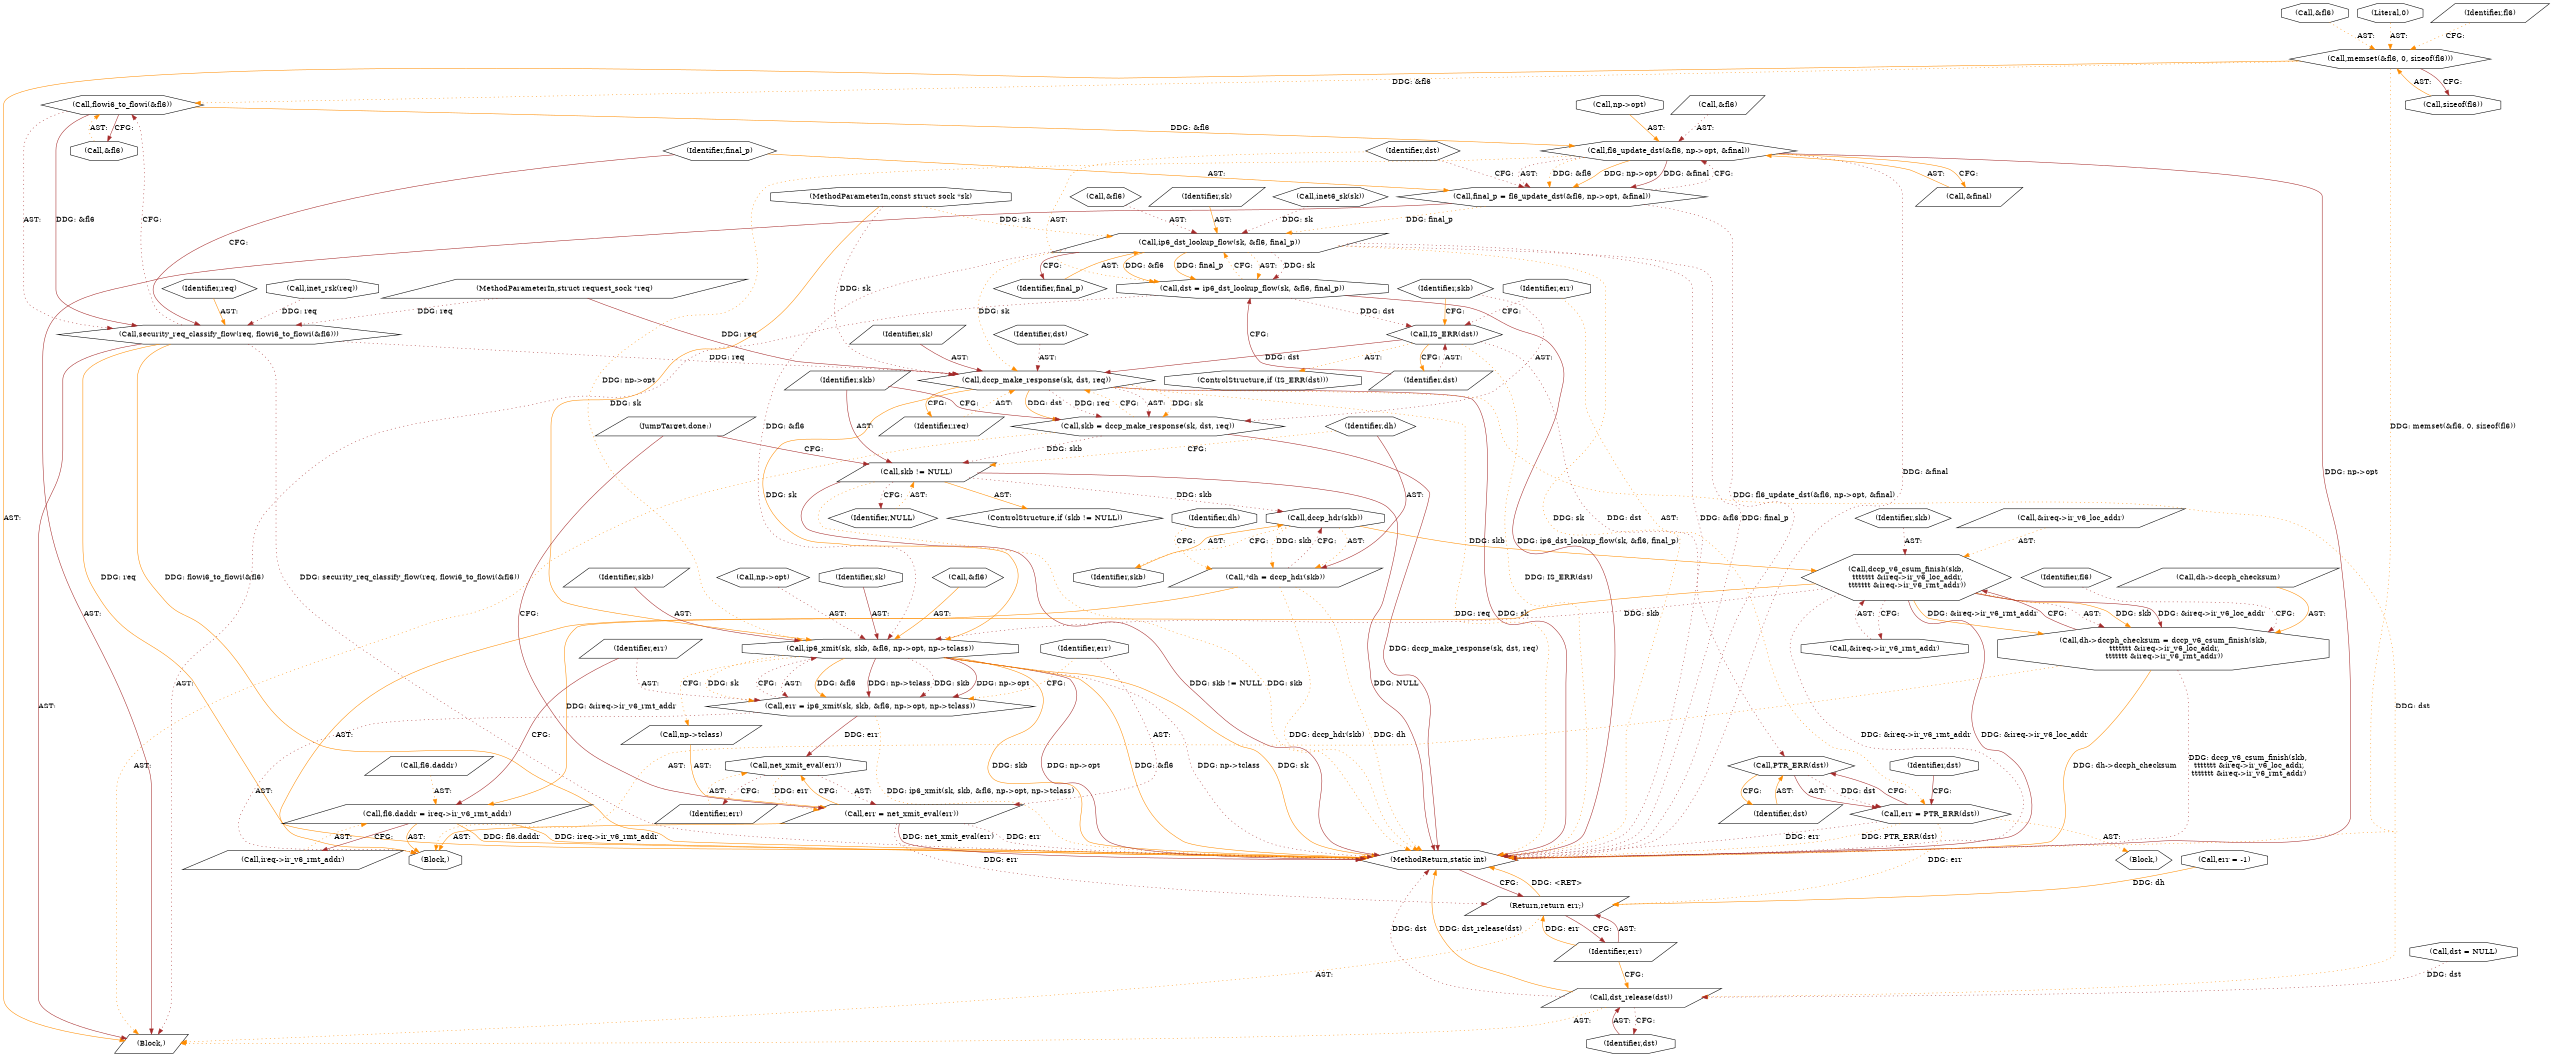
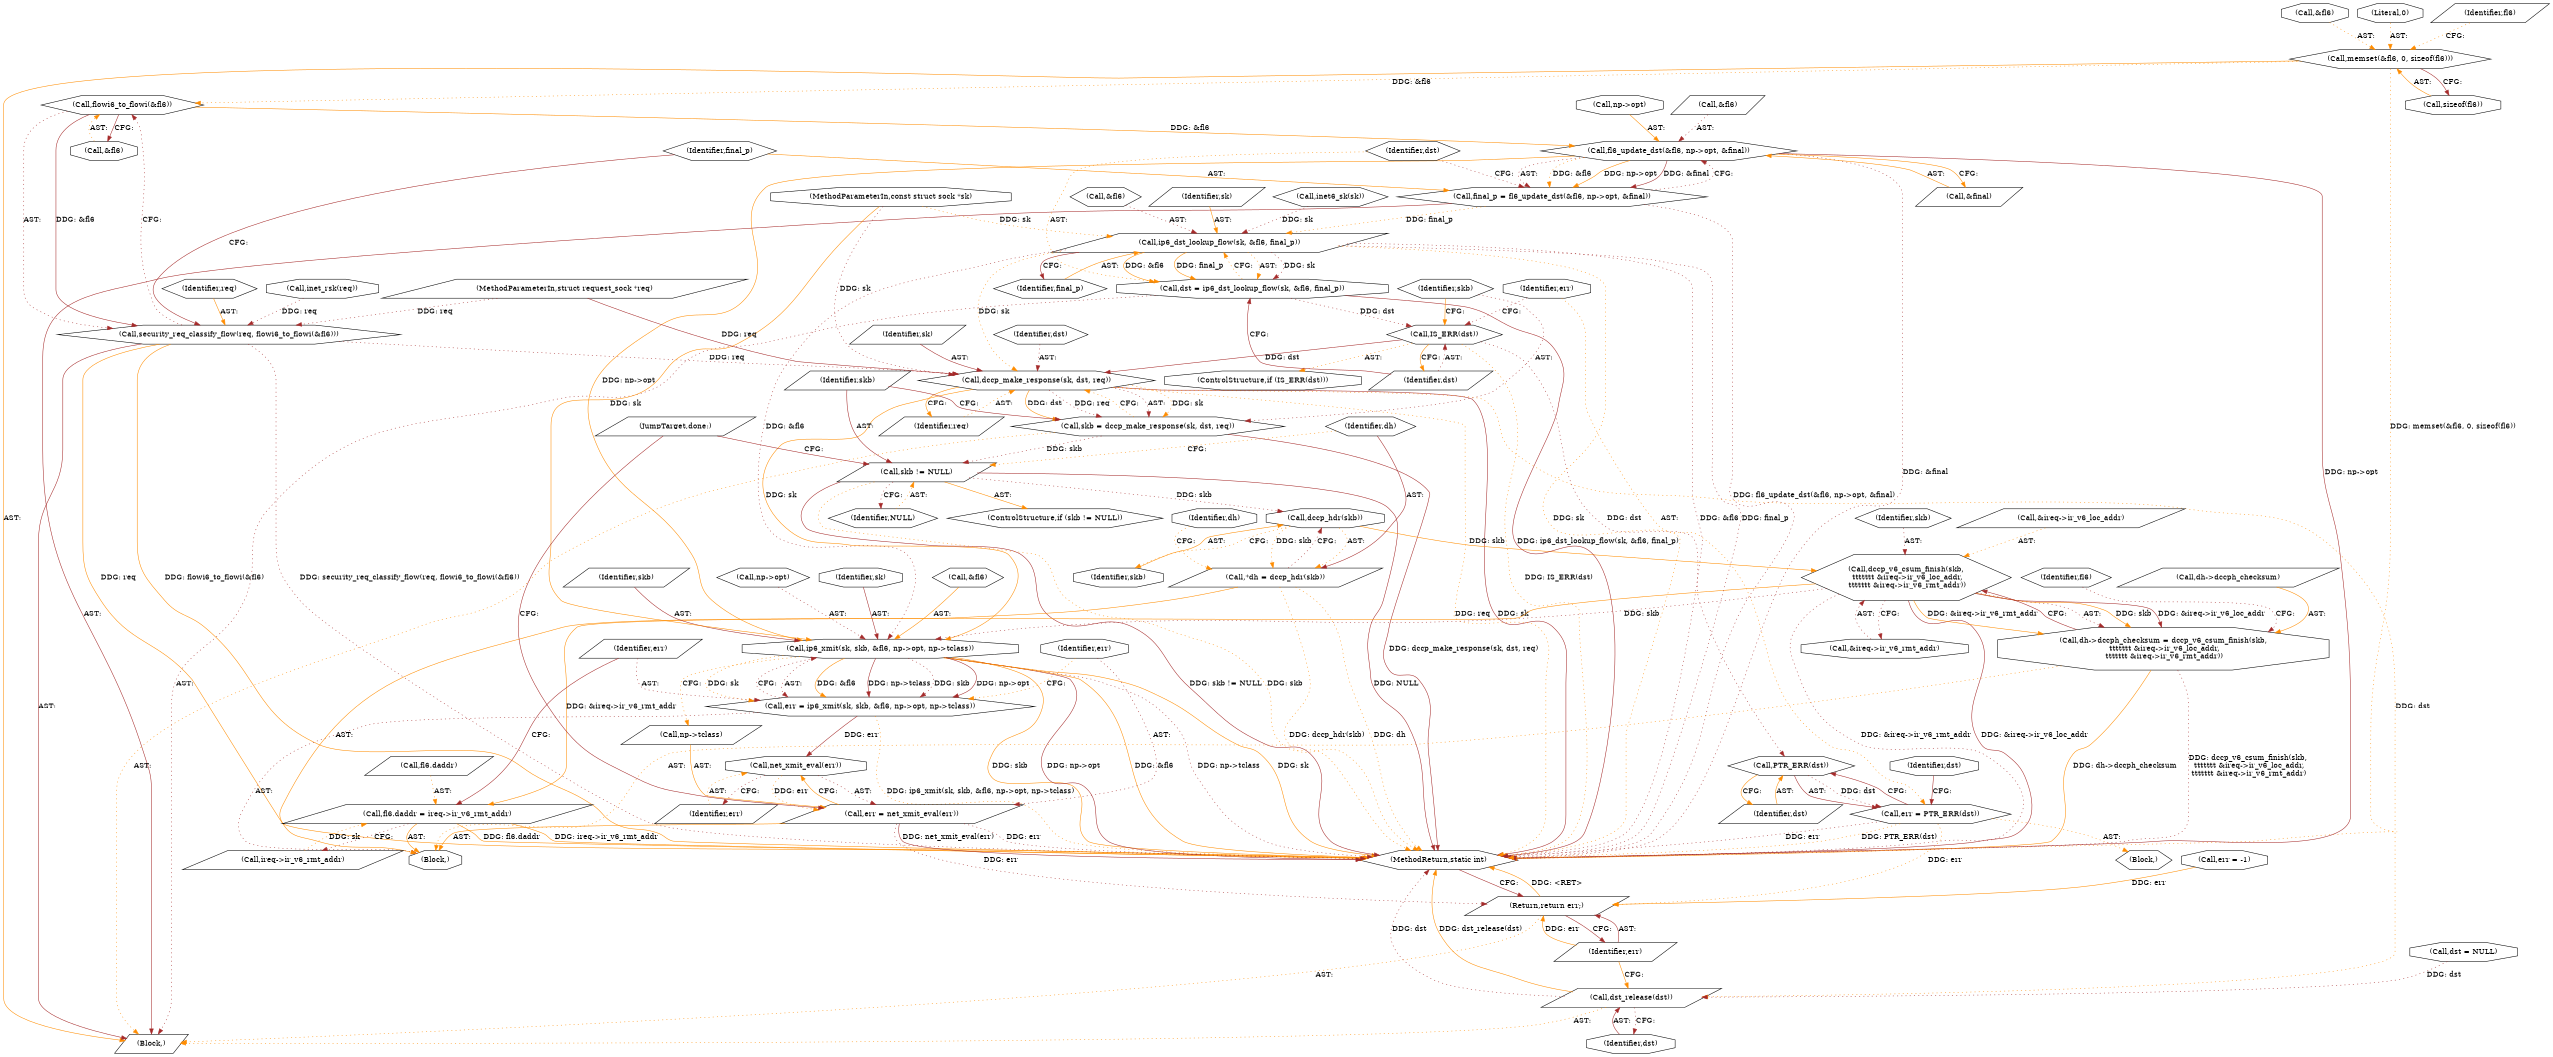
  digraph {
    fontname="DejaVu Serif"
    node [fontname="DejaVu Serif" shape=hexagon]
    edge [color=brown fontname="DejaVu Serif" style=dotted]
    n1 [label="(Call,memset(&fl6, 0, sizeof(fl6)))"]
    n2 [label="(Call,flowi6_to_flowi(&fl6))"]
    n3 [label="(Call,sizeof(fl6))" shape=octagon]
    n4 [label="(Block,)" shape=parallelogram]
    n5 [label="(MethodReturn,static int)"]
    n6 [label="(Call,security_req_classify_flow(req, flowi6_to_flowi(&fl6)))"]
    n7 [label="(Call,fl6_update_dst(&fl6, np->opt, &final))"]
    n8 [label="(Call,&fl6)" shape=octagon]
    n9 [label="(Return,return err;)" shape=parallelogram]
    n10 [label="(Call,dccp_make_response(sk, dst, req))"]
    n11 [label="(Call,ip6_xmit(sk, skb, &fl6, np->opt, np->tclass))" shape=octagon]
    n12 [label="(Call,final_p = fl6_update_dst(&fl6, np->opt, &final))"]
    n13 [label="(Call,&final)" shape=parallelogram]
    n14 [label="(Call,skb = dccp_make_response(sk, dst, req))"]
    n15 [label="(Call,dst_release(dst))" shape=parallelogram]
    n16 [label="(Identifier,req)" shape=parallelogram]
    n17 [label="(Call,skb != NULL)" shape=parallelogram]
    n18 [label="(Call,err = ip6_xmit(sk, skb, &fl6, np->opt, np->tclass))"]
    n19 [label="(Call,np->tclass)" shape=parallelogram]
    n20 [label="(Identifier,dst)" shape=octagon]
    n21 [label="(Call,dccp_hdr(skb))" shape=octagon]
    n22 [label="(Identifier,NULL)"]
    n23 [label="(ControlStructure,if (skb != NULL))"]
    n24 [label="(Call,*dh = dccp_hdr(skb))" shape=parallelogram]
    n25 [label="(Call,dccp_v6_csum_finish(skb,\n \t\t\t\t\t\t\t &ireq->ir_v6_loc_addr,\n \t\t\t\t\t\t\t &ireq->ir_v6_rmt_addr))"]
    n26 [label="(Identifier,skb)" shape=octagon]
    n27 [label="(Block,)" shape=octagon]
    n28 [label="(Call,dh->dccph_checksum = dccp_v6_csum_finish(skb,\n \t\t\t\t\t\t\t &ireq->ir_v6_loc_addr,\n \t\t\t\t\t\t\t &ireq->ir_v6_rmt_addr))" shape=octagon]
    n29 [label="(Call,fl6.daddr = ireq->ir_v6_rmt_addr)" shape=parallelogram]
    n30 [label="(Call,&ireq->ir_v6_rmt_addr)" shape=octagon]
    n31 [label="(Call,ireq->ir_v6_rmt_addr)" shape=parallelogram]
    n32 [label="(Call,net_xmit_eval(err))" shape=octagon]
    n33 [label="(Call,err = net_xmit_eval(err))" shape=parallelogram]
    n34 [label="(Identifier,err)" shape=parallelogram]
    n35 [label="(Identifier,err)" shape=parallelogram]
    n36 [label="(Call,ip6_dst_lookup_flow(sk, &fl6, final_p))" shape=parallelogram]
    n37 [label="(Call,dst = ip6_dst_lookup_flow(sk, &fl6, final_p))" shape=octagon]
    n38 [label="(Identifier,final_p)"]
    n39 [label="(Call,IS_ERR(dst))"]
    n40 [label="(Call,PTR_ERR(dst))"]
    n41 [label="(ControlStructure,if (IS_ERR(dst)))" shape=octagon]
    n42 [label="(Identifier,dst)" shape=parallelogram]
    n43 [label="(Call,err = PTR_ERR(dst))"]
    n44 [label="(Identifier,dst)" shape=parallelogram]
    n45 [label="(Block,)"]
    n46 [label="(Identifier,final_p)"]
    n47 [label="(Identifier,fl6)"]
    n48 [label="(Identifier,sk)" shape=octagon]
    n49 [label="(Call,np->opt)" shape=octagon]
    n50 [label="(Call,&ireq->ir_v6_loc_addr)" shape=parallelogram]
    n51 [label="(Identifier,req)"]
    n52 [label="(Identifier,dh)"]
    n53 [label="(Call,&fl6)"]
    n54 [label="(Identifier,sk)" shape=parallelogram]
    n55 [label="(Call,dst = NULL)" shape=octagon]
    n56 [label="(Identifier,err)" shape=parallelogram]
    n57 [label="(Identifier,sk)" shape=parallelogram]
    n58 [label="(Identifier,skb)" shape=parallelogram]
    n59 [label="(Call,&fl6)" shape=parallelogram]
    n60 [label="(MethodParameterIn,const struct sock *sk)" shape=octagon]
    n61 [label="(Call,err = -1)" shape=octagon]
    n62 [label="(Identifier,dst)"]
    n63 [label="(Identifier,err)" shape=octagon]
    n64 [label="(JumpTarget,done:)" shape=parallelogram]
    n65 [label="(Identifier,skb)"]
    n66 [label="(Identifier,dst)" shape=octagon]
    n67 [label="(Call,inet_rsk(req))" shape=octagon]
    n68 [label="(Call,&fl6)" shape=octagon]
    n69 [label="(Literal,0)" shape=octagon]
    n70 [label="(Call,inet6_sk(sk))"]
    n71 [label="(MethodParameterIn,struct request_sock *req)" shape=parallelogram]
    n72 [label="(Identifier,dh)" shape=octagon]
    n73 [label="(Call,fl6.daddr)" shape=parallelogram]
    n74 [label="(Call,&fl6)"]
    n75 [label="(Identifier,dst)"]
    n76 [label="(Identifier,fl6)" shape=parallelogram]
    n77 [label="(Identifier,err)" shape=octagon]
    n78 [label="(Identifier,skb)"]
    n79 [label="(Identifier,skb)" shape=parallelogram]
    n80 [label="(Call,dh->dccph_checksum)" shape=parallelogram]
    n81 [label="(Call,np->opt)"]
    n1 -> n2 [color=darkorange label="DDG: &fl6"]
    n1 -> n3 [label="CFG: " style=solid]
    n1 -> n4 [color=darkorange label="AST: " style=solid]
    n1 -> n5 [color=darkorange label="DDG: memset(&fl6, 0, sizeof(fl6))"]
    n2 -> n6 [label="AST: "]
    n2 -> n6 [label="DDG: &fl6" style=solid]
    n2 -> n7 [color=darkorange label="DDG: &fl6" style=solid]
    n2 -> n8 [label="CFG: " style=solid]
    n3 -> n1 [color=darkorange label="AST: " style=solid]
    n5 -> n9 [label="CFG: " style=solid]
    n6 -> n2 [label="CFG: "]
    n6 -> n4 [label="AST: " style=solid]
    n6 -> n5 [color=darkorange label="DDG: flowi6_to_flowi(&fl6)" style=solid]
    n6 -> n5 [label="DDG: security_req_classify_flow(req, flowi6_to_flowi(&fl6))"]
    n6 -> n5 [color=darkorange label="DDG: req" style=solid]
    n6 -> n10 [label="DDG: req"]
    n7 -> n5 [label="DDG: np->opt" style=solid]
    n7 -> n5 [label="DDG: &final"]
-   n7 -> n11 [color=darkorange label="DDG: np->opt"]
+   n7 -> n11 [color=darkorange label="DDG: np->opt" style=solid]
    n7 -> n12 [label="AST: "]
    n7 -> n12 [color=darkorange label="DDG: &fl6"]
    n7 -> n12 [color=darkorange label="DDG: np->opt" style=solid]
    n7 -> n12 [label="DDG: &final" style=solid]
    n7 -> n13 [color=darkorange label="CFG: " style=solid]
    n8 -> n2 [color=darkorange label="AST: "]
    n9 -> n4 [color=darkorange label="AST: "]
    n9 -> n5 [color=darkorange label="DDG: <RET>" style=solid]
    n9 -> n35 [label="CFG: " style=solid]
    n10 -> n5 [label="DDG: sk" style=solid]
    n10 -> n5 [color=darkorange label="DDG: req"]
    n10 -> n11 [color=darkorange label="DDG: sk" style=solid]
    n10 -> n14 [label="AST: "]
    n10 -> n14 [color=darkorange label="DDG: sk"]
    n10 -> n14 [color=darkorange label="DDG: dst" style=solid]
    n10 -> n14 [label="DDG: req"]
    n10 -> n15 [color=darkorange label="DDG: dst"]
    n10 -> n16 [color=darkorange label="CFG: " style=solid]
    n11 -> n5 [color=darkorange label="DDG: skb" style=solid]
    n11 -> n5 [label="DDG: np->opt" style=solid]
    n11 -> n5 [color=darkorange label="DDG: &fl6" style=solid]
    n11 -> n5 [label="DDG: np->tclass"]
    n11 -> n5 [color=darkorange label="DDG: sk" style=solid]
    n11 -> n18 [label="AST: "]
    n11 -> n18 [color=darkorange label="DDG: &fl6" style=solid]
    n11 -> n18 [label="DDG: np->tclass" style=solid]
    n11 -> n18 [label="DDG: skb"]
    n11 -> n18 [label="DDG: np->opt" style=solid]
    n11 -> n18 [color=darkorange label="DDG: sk"]
    n11 -> n19 [color=darkorange label="CFG: "]
    n12 -> n4 [label="AST: " style=solid]
    n12 -> n5 [label="DDG: fl6_update_dst(&fl6, np->opt, &final)"]
    n12 -> n7 [label="CFG: "]
    n12 -> n36 [color=darkorange label="DDG: final_p"]
    n13 -> n7 [color=darkorange label="AST: " style=solid]
    n14 -> n4 [color=darkorange label="AST: "]
    n14 -> n5 [label="DDG: dccp_make_response(sk, dst, req)" style=solid]
    n14 -> n10 [color=darkorange label="CFG: "]
    n14 -> n17 [label="DDG: skb"]
    n15 -> n4 [color=darkorange label="AST: "]
    n15 -> n5 [label="DDG: dst"]
    n15 -> n5 [color=darkorange label="DDG: dst_release(dst)" style=solid]
    n15 -> n20 [label="CFG: "]
    n16 -> n10 [color=darkorange label="AST: "]
    n17 -> n5 [label="DDG: NULL" style=solid]
    n17 -> n5 [label="DDG: skb != NULL" style=solid]
    n17 -> n5 [color=darkorange label="DDG: skb"]
    n17 -> n21 [label="DDG: skb"]
    n17 -> n22 [label="CFG: "]
    n17 -> n23 [color=darkorange label="AST: " style=solid]
    n18 -> n5 [color=darkorange label="DDG: ip6_xmit(sk, skb, &fl6, np->opt, np->tclass)"]
    n18 -> n11 [label="CFG: "]
    n18 -> n27 [label="AST: "]
    n18 -> n32 [label="DDG: err" style=solid]
    n19 -> n33 [color=darkorange label="AST: " style=solid]
    n20 -> n15 [label="AST: " style=solid]
    n21 -> n24 [color=darkorange label="AST: "]
    n21 -> n24 [color=darkorange label="DDG: skb"]
    n21 -> n25 [color=darkorange label="DDG: skb" style=solid]
    n21 -> n26 [color=darkorange label="CFG: "]
    n22 -> n17 [color=darkorange label="AST: "]
    n24 -> n5 [color=darkorange label="DDG: dh"]
    n24 -> n5 [color=darkorange label="DDG: dccp_hdr(skb)"]
    n24 -> n21 [label="CFG: "]
    n24 -> n27 [color=darkorange label="AST: " style=solid]
    n25 -> n5 [label="DDG: &ireq->ir_v6_rmt_addr"]
    n25 -> n5 [label="DDG: &ireq->ir_v6_loc_addr" style=solid]
    n25 -> n11 [label="DDG: skb"]
    n25 -> n28 [label="AST: "]
    n25 -> n28 [color=darkorange label="DDG: skb" style=solid]
    n25 -> n28 [label="DDG: &ireq->ir_v6_loc_addr" style=solid]
    n25 -> n28 [color=darkorange label="DDG: &ireq->ir_v6_rmt_addr" style=solid]
    n25 -> n29 [color=darkorange label="DDG: &ireq->ir_v6_rmt_addr" style=solid]
    n25 -> n30 [label="CFG: "]
    n26 -> n21 [color=darkorange label="AST: " style=solid]
    n28 -> n5 [color=darkorange label="DDG: dh->dccph_checksum" style=solid]
    n28 -> n5 [label="DDG: dccp_v6_csum_finish(skb,\n \t\t\t\t\t\t\t &ireq->ir_v6_loc_addr,\n \t\t\t\t\t\t\t &ireq->ir_v6_rmt_addr)"]
    n28 -> n25 [label="CFG: " style=solid]
    n28 -> n27 [color=darkorange label="AST: "]
    n29 -> n5 [color=darkorange label="DDG: ireq->ir_v6_rmt_addr" style=solid]
    n29 -> n5 [color=darkorange label="DDG: fl6.daddr" style=solid]
    n29 -> n27 [color=darkorange label="AST: " style=solid]
-   n29 -> n31 [label="CFG: " style=solid]
+   n29 -> n31 [label="CFG: "]
    n30 -> n25 [label="AST: "]
-   n31 -> n29 [color=darkorange label="AST: "]
+   n31 -> n29 [color=darkorange label="DDG: sk"]
    n32 -> n33 [label="AST: "]
    n32 -> n33 [color=darkorange label="DDG: err"]
    n32 -> n34 [label="CFG: "]
    n33 -> n5 [label="DDG: net_xmit_eval(err)" style=solid]
    n33 -> n5 [label="DDG: err"]
    n33 -> n9 [label="DDG: err"]
    n33 -> n27 [color=darkorange label="AST: " style=solid]
    n33 -> n32 [color=darkorange label="CFG: " style=solid]
    n34 -> n32 [color=darkorange label="AST: "]
    n35 -> n9 [label="AST: " style=solid]
    n35 -> n9 [color=darkorange label="DDG: err" style=solid]
    n35 -> n15 [color=darkorange label="CFG: " style=solid]
    n36 -> n5 [color=darkorange label="DDG: sk"]
    n36 -> n5 [label="DDG: &fl6"]
    n36 -> n5 [label="DDG: final_p"]
    n36 -> n10 [color=darkorange label="DDG: sk"]
    n36 -> n11 [label="DDG: &fl6"]
    n36 -> n37 [color=darkorange label="AST: "]
    n36 -> n37 [label="DDG: sk"]
    n36 -> n37 [color=darkorange label="DDG: &fl6" style=solid]
    n36 -> n37 [color=darkorange label="DDG: final_p" style=solid]
    n36 -> n38 [label="CFG: " style=solid]
    n37 -> n4 [label="AST: "]
    n37 -> n5 [label="DDG: ip6_dst_lookup_flow(sk, &fl6, final_p)" style=solid]
    n37 -> n36 [color=darkorange label="CFG: "]
    n37 -> n39 [label="DDG: dst"]
    n38 -> n36 [color=darkorange label="AST: " style=solid]
    n39 -> n5 [color=darkorange label="DDG: IS_ERR(dst)"]
    n39 -> n10 [label="DDG: dst" style=solid]
    n39 -> n40 [label="DDG: dst"]
    n39 -> n41 [color=darkorange label="AST: "]
    n39 -> n42 [color=darkorange label="CFG: " style=solid]
    n40 -> n43 [label="AST: " style=solid]
    n40 -> n43 [label="DDG: dst"]
    n40 -> n44 [color=darkorange label="CFG: " style=solid]
    n42 -> n37 [label="CFG: " style=solid]
    n42 -> n39 [label="AST: "]
    n43 -> n5 [label="DDG: err"]
    n43 -> n5 [color=darkorange label="DDG: PTR_ERR(dst)"]
    n43 -> n9 [color=darkorange label="DDG: err"]
    n43 -> n40 [label="CFG: " style=solid]
    n43 -> n45 [color=darkorange label="AST: "]
    n44 -> n40 [color=darkorange label="AST: " style=solid]
    n46 -> n6 [label="CFG: " style=solid]
    n46 -> n12 [color=darkorange label="AST: " style=solid]
    n47 -> n28 [label="CFG: "]
    n48 -> n11 [label="AST: " style=solid]
    n49 -> n7 [color=darkorange label="AST: " style=solid]
    n50 -> n25 [color=darkorange label="AST: "]
    n51 -> n6 [color=darkorange label="AST: " style=solid]
    n52 -> n17 [color=darkorange label="CFG: "]
    n52 -> n24 [label="AST: " style=solid]
    n53 -> n11 [color=darkorange label="AST: " style=solid]
    n54 -> n36 [color=darkorange label="AST: " style=solid]
    n55 -> n15 [label="DDG: dst"]
    n56 -> n18 [label="AST: "]
    n56 -> n29 [label="CFG: " style=solid]
    n57 -> n10 [label="AST: " style=solid]
    n58 -> n11 [label="AST: " style=solid]
    n59 -> n7 [label="AST: "]
    n60 -> n10 [label="DDG: sk"]
    n60 -> n11 [color=darkorange label="DDG: sk" style=solid]
    n60 -> n36 [color=darkorange label="DDG: sk"]
-   n61 -> n9 [color=darkorange label="DDG: dh" style=solid]
+   n61 -> n9 [color=darkorange label="DDG: err" style=solid]
    n62 -> n10 [label="AST: "]
    n63 -> n39 [label="CFG: "]
    n63 -> n43 [color=darkorange label="AST: "]
    n64 -> n17 [label="CFG: " style=solid]
    n64 -> n33 [label="CFG: " style=solid]
    n65 -> n14 [label="AST: "]
    n65 -> n39 [color=darkorange label="CFG: " style=solid]
    n66 -> n43 [label="CFG: " style=solid]
    n67 -> n6 [label="DDG: req"]
    n68 -> n1 [color=darkorange label="AST: "]
    n69 -> n1 [color=darkorange label="AST: "]
    n70 -> n36 [label="DDG: sk"]
    n71 -> n6 [label="DDG: req"]
    n71 -> n10 [label="DDG: req" style=solid]
    n72 -> n24 [color=darkorange label="CFG: "]
    n73 -> n29 [color=darkorange label="AST: "]
    n74 -> n36 [label="AST: "]
    n75 -> n12 [label="CFG: "]
    n75 -> n37 [color=darkorange label="AST: "]
    n76 -> n1 [color=darkorange label="CFG: "]
    n77 -> n18 [color=darkorange label="CFG: "]
    n77 -> n33 [label="AST: "]
    n78 -> n25 [label="AST: "]
    n79 -> n14 [label="CFG: " style=solid]
    n79 -> n17 [label="AST: " style=solid]
    n80 -> n28 [color=darkorange label="AST: " style=solid]
    n81 -> n11 [label="AST: "]
  }
